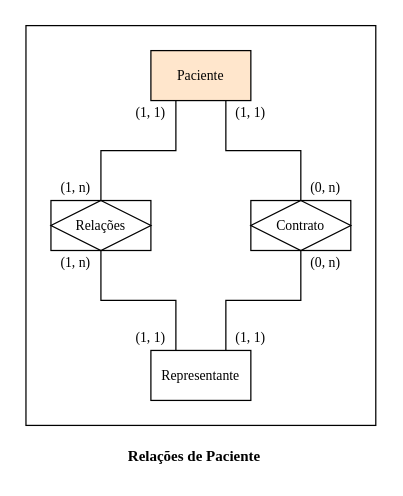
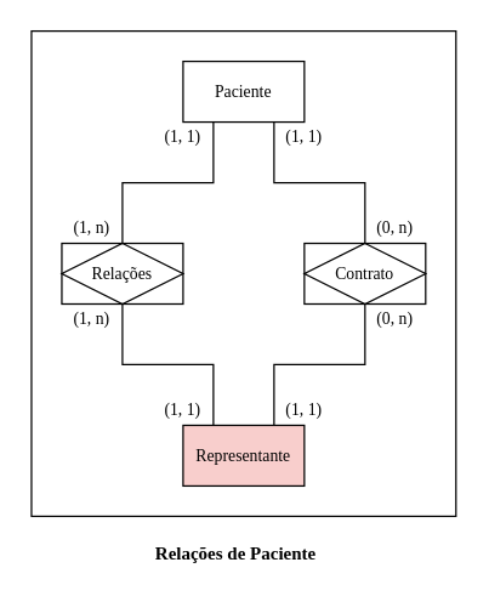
  <mxCell id="0" />
  <mxCell id="1" parent="0" />
  <mxCell id="2" value="" style="rounded=0;whiteSpace=wrap;html=1;fillColor=none;fontFamily=Georgia;fontSize=11;" parent="1" vertex="1"><mxGeometry x="20" y="20" width="280" height="320" as="geometry" /></mxCell>
  <mxCell id="3" style="edgeStyle=orthogonalEdgeStyle;rounded=0;orthogonalLoop=1;jettySize=auto;html=1;entryX=0.5;entryY=0;entryDx=0;entryDy=0;endArrow=none;endFill=0;fontFamily=Georgia;fontSize=11;" parent="1" edge="1"><mxGeometry relative="1" as="geometry"><mxPoint x="180" y="80" as="sourcePoint" /><mxPoint x="240" y="160" as="targetPoint" /><Array as="points"><mxPoint x="180" y="120" /><mxPoint x="240" y="120" /></Array></mxGeometry></mxCell>
  <mxCell id="4" style="edgeStyle=orthogonalEdgeStyle;rounded=0;orthogonalLoop=1;jettySize=auto;html=1;entryX=0.5;entryY=1;entryDx=0;entryDy=0;endArrow=none;endFill=0;fontFamily=Georgia;fontSize=11;" parent="1" edge="1"><mxGeometry relative="1" as="geometry"><mxPoint x="180" y="280" as="sourcePoint" /><mxPoint x="240" y="200" as="targetPoint" /><Array as="points"><mxPoint x="180" y="240" /><mxPoint x="240" y="240" /></Array></mxGeometry></mxCell>
  <mxCell id="5" style="edgeStyle=orthogonalEdgeStyle;rounded=0;orthogonalLoop=1;jettySize=auto;html=1;entryX=1;entryY=0;entryDx=0;entryDy=0;endArrow=none;endFill=0;fontFamily=Georgia;fontSize=11;" parent="1" target="7" edge="1"><mxGeometry relative="1" as="geometry"><mxPoint x="80" y="160" as="sourcePoint" /><mxPoint x="160" y="80" as="targetPoint" /><Array as="points"><mxPoint x="80" y="120" /><mxPoint x="140" y="120" /></Array></mxGeometry></mxCell>
  <mxCell id="6" style="edgeStyle=orthogonalEdgeStyle;rounded=0;orthogonalLoop=1;jettySize=auto;html=1;entryX=1;entryY=1;entryDx=0;entryDy=0;endArrow=none;endFill=0;fontFamily=Georgia;fontSize=11;" parent="1" target="8" edge="1"><mxGeometry relative="1" as="geometry"><mxPoint x="80" y="200" as="sourcePoint" /><mxPoint x="160" y="280" as="targetPoint" /><Array as="points"><mxPoint x="80" y="240" /><mxPoint x="140" y="240" /></Array></mxGeometry></mxCell>
  <mxCell id="7" value="(1, 1)" style="text;html=1;align=center;verticalAlign=middle;whiteSpace=wrap;rounded=0;fontFamily=Georgia;fontSize=11;" parent="1" vertex="1"><mxGeometry x="100" y="80" width="40" height="20" as="geometry" /></mxCell>
  <mxCell id="8" value="(1, 1)" style="text;html=1;align=center;verticalAlign=middle;whiteSpace=wrap;rounded=0;fontFamily=Georgia;fontSize=11;" parent="1" vertex="1"><mxGeometry x="100" y="260" width="40" height="20" as="geometry" /></mxCell>
  <mxCell id="9" value="(1, 1)" style="text;html=1;align=center;verticalAlign=middle;whiteSpace=wrap;rounded=0;fontFamily=Georgia;fontSize=11;" parent="1" vertex="1"><mxGeometry x="180" y="80" width="40" height="20" as="geometry" /></mxCell>
  <mxCell id="10" value="(1, n)" style="text;html=1;align=center;verticalAlign=middle;whiteSpace=wrap;rounded=0;fontFamily=Georgia;fontSize=11;" parent="1" vertex="1"><mxGeometry x="40" y="200" width="40" height="20" as="geometry" /></mxCell>
  <mxCell id="11" value="(1, n)" style="text;html=1;align=center;verticalAlign=middle;whiteSpace=wrap;rounded=0;fontFamily=Georgia;fontSize=11;" parent="1" vertex="1"><mxGeometry x="40" y="140" width="40" height="20" as="geometry" /></mxCell>
  <mxCell id="12" value="(0, n)" style="text;html=1;align=center;verticalAlign=middle;whiteSpace=wrap;rounded=0;fontFamily=Georgia;fontSize=11;" parent="1" vertex="1"><mxGeometry x="240" y="140" width="40" height="20" as="geometry" /></mxCell>
  <mxCell id="13" value="(0, n)" style="text;html=1;align=center;verticalAlign=middle;whiteSpace=wrap;rounded=0;fontFamily=Georgia;fontSize=11;" parent="1" vertex="1"><mxGeometry x="240" y="200" width="40" height="20" as="geometry" /></mxCell>
  <mxCell id="14" value="(1, 1)" style="text;html=1;align=center;verticalAlign=middle;whiteSpace=wrap;rounded=0;fontFamily=Georgia;fontSize=11;" parent="1" vertex="1"><mxGeometry x="180" y="260" width="40" height="20" as="geometry" /></mxCell>
  <mxCell id="15" value="Contrato" style="shape=associativeEntity;whiteSpace=wrap;html=1;align=center;fontFamily=Georgia;fontSize=11;" parent="1" vertex="1"><mxGeometry x="200" y="160" width="80" height="40" as="geometry" /></mxCell>
  <mxCell id="16" value="Relações" style="shape=associativeEntity;whiteSpace=wrap;html=1;align=center;fontFamily=Georgia;fontSize=11;" parent="1" vertex="1"><mxGeometry x="40" y="160" width="80" height="40" as="geometry" /></mxCell>
- <mxCell id="17" value="Paciente" style="whiteSpace=wrap;html=1;align=center;fontFamily=Georgia;fontSize=11;fillColor=#ffe6cc;" parent="1" vertex="1"><mxGeometry x="120" y="40" width="80" height="40" as="geometry" /></mxCell>
- <mxCell id="18" value="Representante" style="whiteSpace=wrap;html=1;align=center;fontFamily=Georgia;fontSize=11;" parent="1" vertex="1"><mxGeometry x="120" y="280" width="80" height="40" as="geometry" /></mxCell>
+ <mxCell id="17" value="Paciente" style="whiteSpace=wrap;html=1;align=center;fontFamily=Georgia;fontSize=11;" parent="1" vertex="1"><mxGeometry x="120" y="40" width="80" height="40" as="geometry" /></mxCell>
+ <mxCell id="18" value="Representante" style="whiteSpace=wrap;html=1;align=center;fontFamily=Georgia;fontSize=11;fillColor=#f8cecc;" parent="1" vertex="1"><mxGeometry x="120" y="280" width="80" height="40" as="geometry" /></mxCell>
  <mxCell id="19" value="Relações de Paciente" style="text;html=1;align=center;verticalAlign=middle;whiteSpace=wrap;rounded=0;fontStyle=1;fontFamily=Georgia;fontSize=12;" parent="1" vertex="1"><mxGeometry x="75" y="355" width="160" height="20" as="geometry" /></mxCell>
